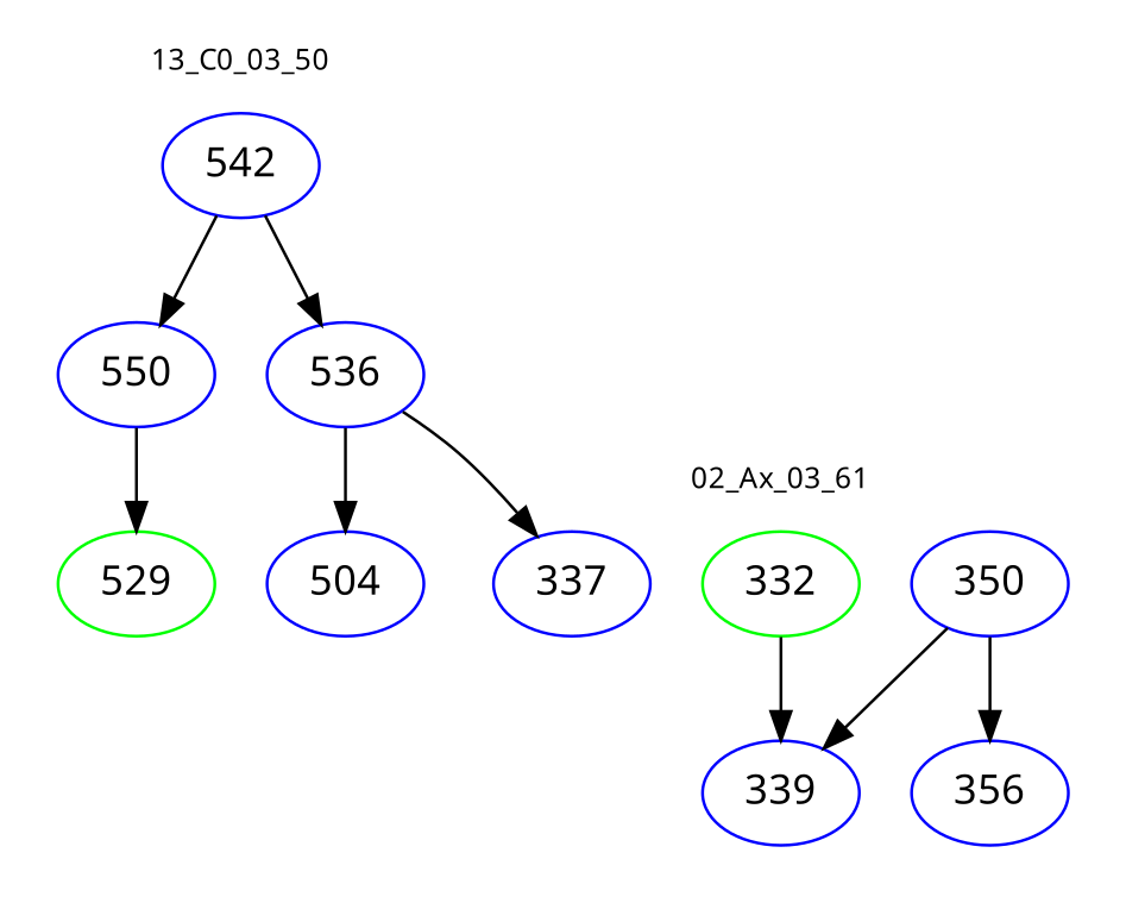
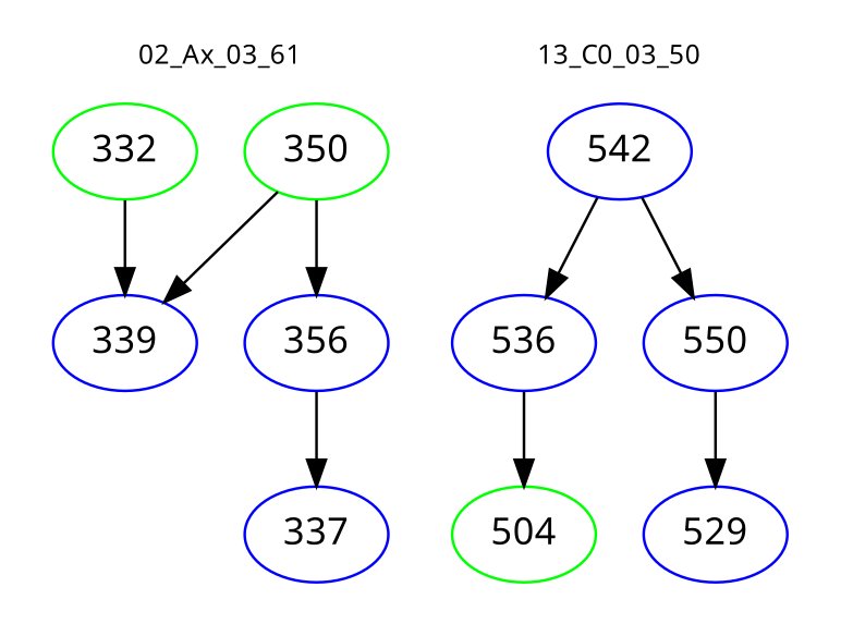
  digraph {
    fontname="Noto Sans"
    node [color=blue fontname="Noto Sans"]
    edge [color=black fontname="Noto Sans"]
-   n1 [label=350]
+   n1 [color=green label=350]
    n2 [label=339]
    n3 [label=356]
    n4 [color=green label=332]
    n5 [label=337]
    n6 [label=542]
    n7 [label=536]
    n8 [label=550]
-   n9 [label=504]
-   n10 [color=green label=529]
+   n9 [color=green label=504]
+   n10 [label=529]
    subgraph cluster_1 {
      color=white
      fontsize=10
      label="02_Ax_03_61"
      n1
      n2
      n3
      n4
      n5
    }
    subgraph cluster_2 {
      color=white
      fontsize=10
      label="13_C0_03_50"
      n6
      n7
      n8
      n9
      n10
    }
    n1 -> n2
    n1 -> n3
-   n7 -> n5
+   n3 -> n5
    n4 -> n2
    n6 -> n7
    n6 -> n8
    n7 -> n9
    n8 -> n10
  }
